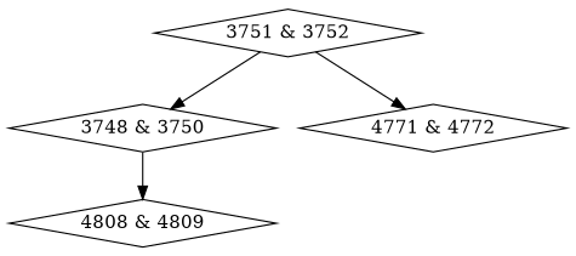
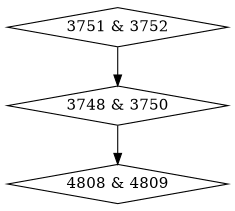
  digraph {
    node [shape=diamond]
    n1 [label="3748 & 3750"]
    n2 [label="4808 & 4809"]
    n3 [label="3751 & 3752"]
-   n4 [label="4771 & 4772"]
    n1 -> n2
    n3 -> n1
-   n3 -> n4
  }
